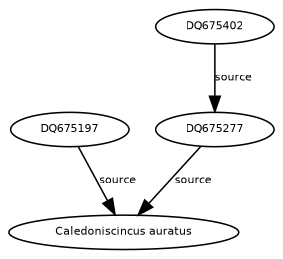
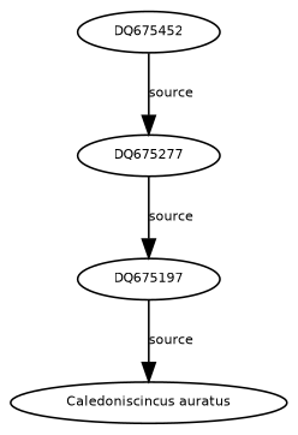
  digraph {
    node [fontname=Helvetica fontsize=7]
    edge [fontname=Helvetica fontsize=7]
    n1 [height=0.27433100247 label="Caledoniscincus auratus" width=0.27433100247]
    n2 [height=0.27433100247 label=DQ675197 width=0.27433100247]
-   n3 [height=0.27433100247 label=DQ675402 width=0.27433100247]
+   n3 [height=0.27433100247 label=DQ675452 width=0.27433100247]
    n4 [height=0.27433100247 label=DQ675277 width=0.27433100247]
    n2 -> n1 [label=source]
    n3 -> n4 [label=source]
-   n4 -> n1 [label=source]
+   n4 -> n2 [label=source]
  }
